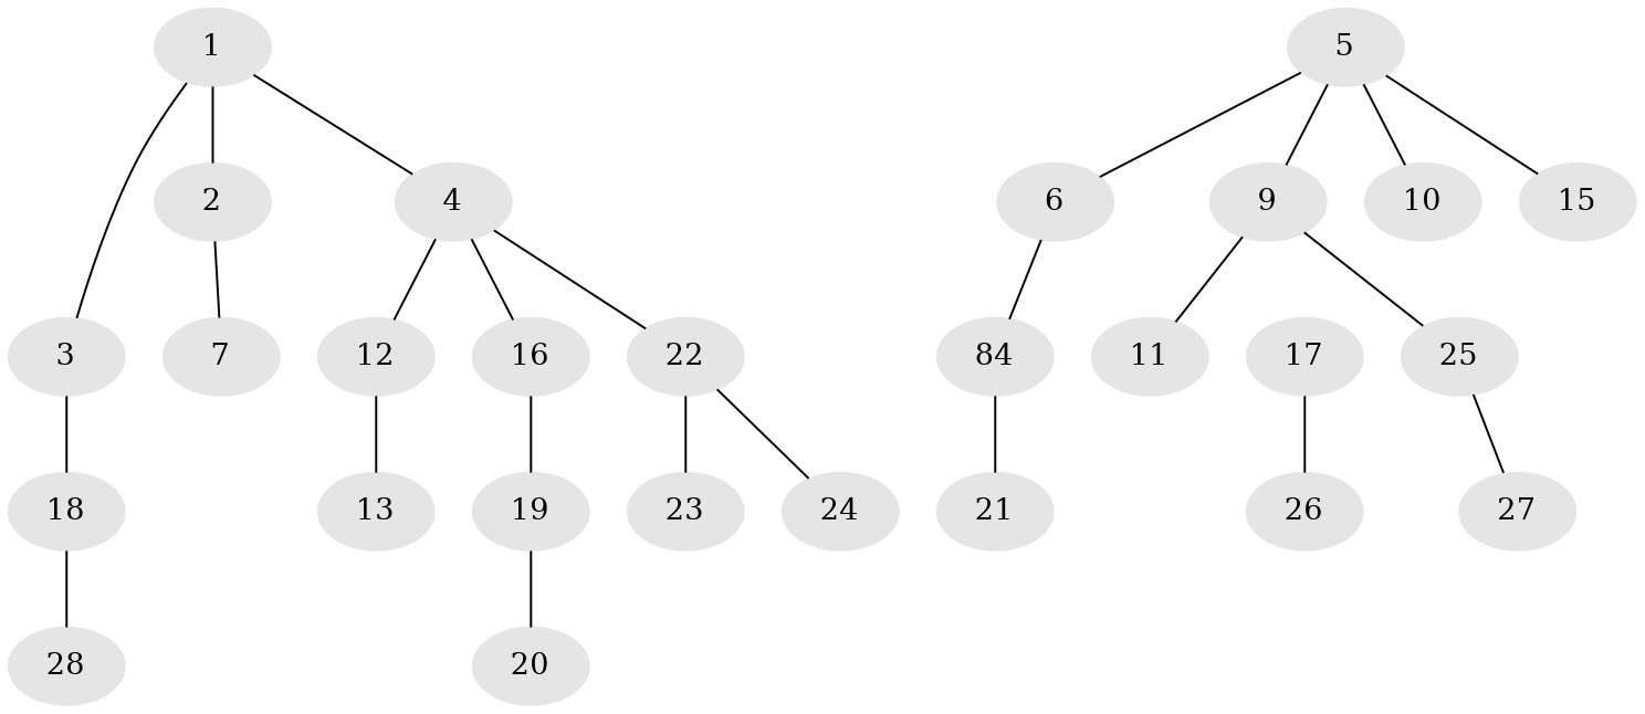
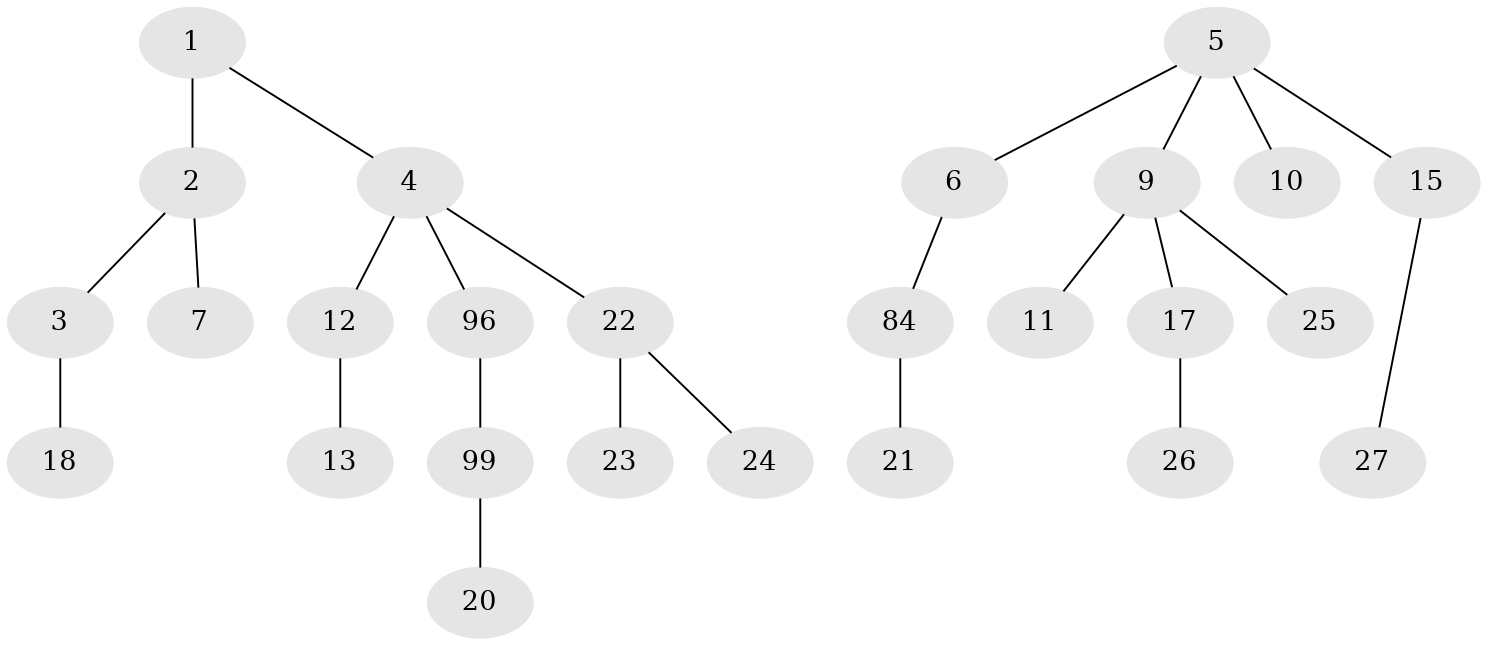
  graph {
    node [color=gray90 style=filled]
    edge [weight=1.0]
    1
    2
    3
    4
    7
    18
    12
-   16
+   16 [label=96]
    22
    5
    6
    9
    10
    15
-   28
    13
-   19
+   19 [label=99]
    23
    24
    n20 [label=84]
    11
    17
    25
    27
    21
    26
    20
    1 -- 2
-   1 -- 3
+   2 -- 3
    1 -- 4
    2 -- 7
    3 -- 18
    4 -- 12
    4 -- 16
    4 -- 22
-   18 -- 28
    12 -- 13
    16 -- 19
    22 -- 23
    22 -- 24
    5 -- 6
    5 -- 9
    5 -- 10
    5 -- 15
    6 -- n20
    9 -- 11
+   9 -- 17
    9 -- 25
-   25 -- 27
+   15 -- 27
    19 -- 20
    n20 -- 21
    17 -- 26
  }
